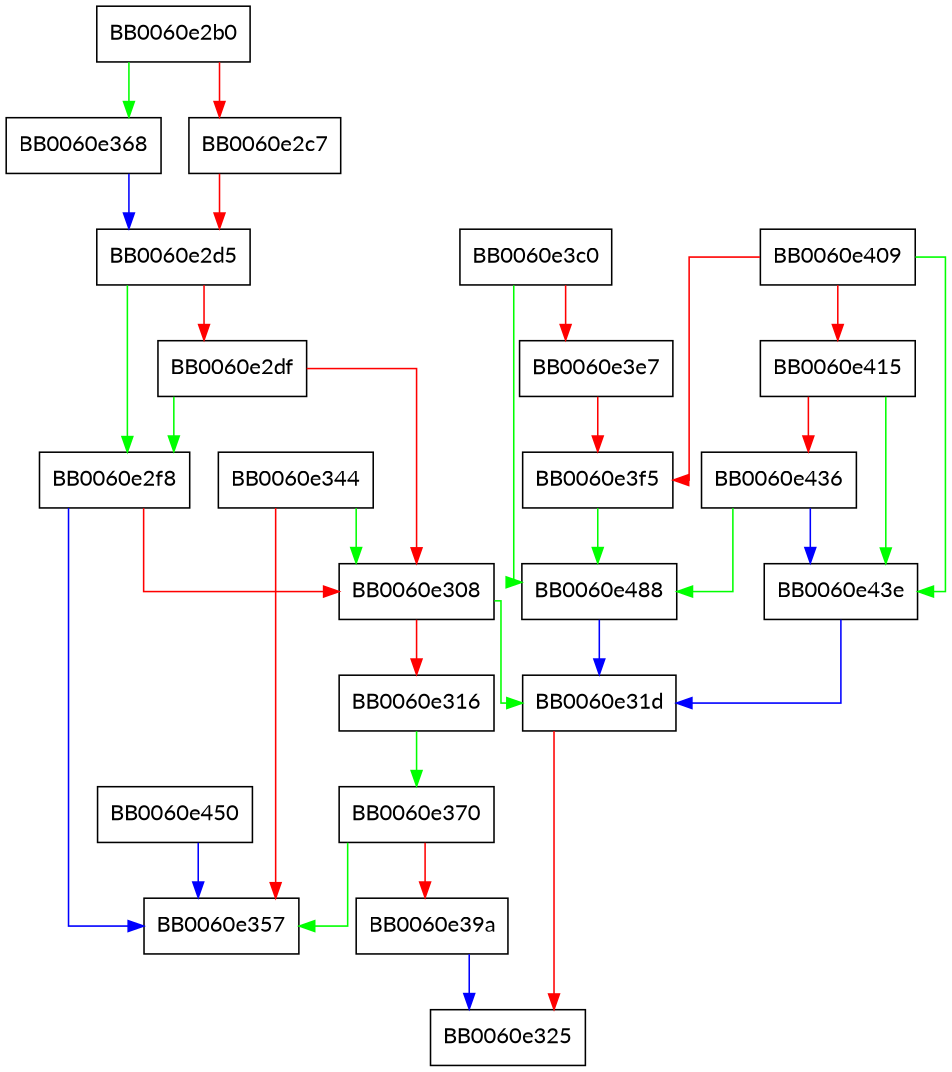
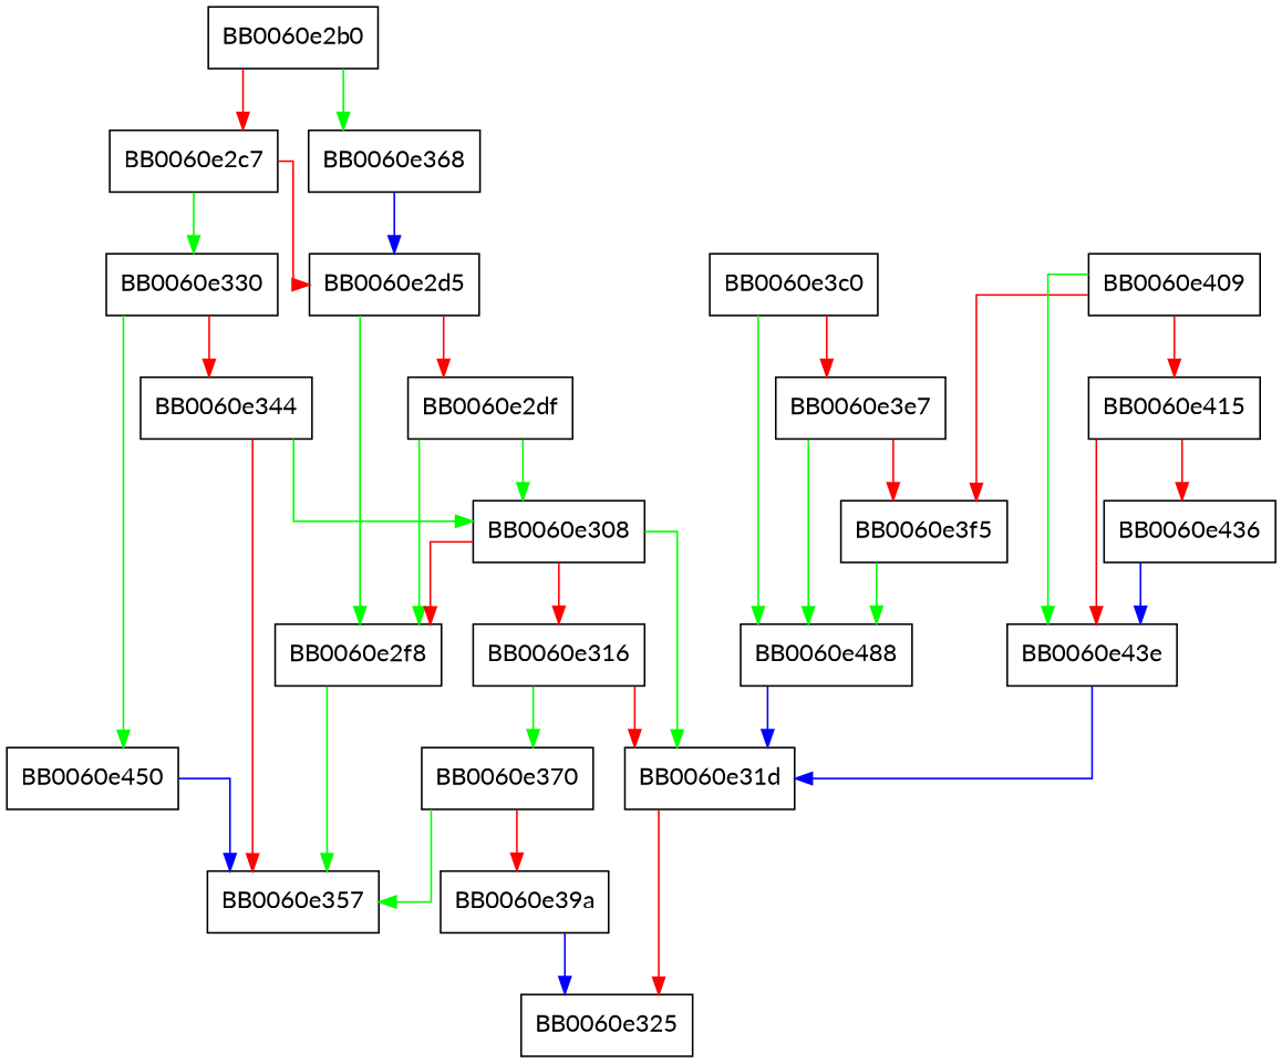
  digraph {
    fontname=Lato
    splines=ortho
    node [fontname=Lato shape=box]
    edge [color=green fontname=Lato]
    BB0060e2b0
    BB0060e368
    BB0060e2c7
    BB0060e2d5
+   BB0060e330
    BB0060e2f8
    BB0060e2df
    BB0060e450
    BB0060e344
    BB0060e357
    BB0060e308
    BB0060e31d
    BB0060e316
    BB0060e325
    BB0060e370
    BB0060e39a
    BB0060e3c0
    BB0060e488
    BB0060e3e7
    BB0060e3f5
    BB0060e409
    BB0060e43e
    BB0060e415
    BB0060e436
    BB0060e2b0 -> BB0060e368
    BB0060e2b0 -> BB0060e2c7 [color=red]
    BB0060e368 -> BB0060e2d5 [color=blue]
    BB0060e2c7 -> BB0060e2d5 [color=red]
+   BB0060e2c7 -> BB0060e330
    BB0060e2d5 -> BB0060e2f8
    BB0060e2d5 -> BB0060e2df [color=red]
-   BB0060e2f8 -> BB0060e357 [color=blue]
-   BB0060e2f8 -> BB0060e308 [color=red]
+   BB0060e330 -> BB0060e450
+   BB0060e330 -> BB0060e344 [color=red]
+   BB0060e2f8 -> BB0060e357
+   BB0060e308 -> BB0060e2f8 [color=red]
    BB0060e2df -> BB0060e2f8
-   BB0060e2df -> BB0060e308 [color=red]
+   BB0060e2df -> BB0060e308
    BB0060e450 -> BB0060e357 [color=blue]
    BB0060e344 -> BB0060e357 [color=red]
    BB0060e344 -> BB0060e308
    BB0060e308 -> BB0060e31d
    BB0060e308 -> BB0060e316 [color=red]
    BB0060e31d -> BB0060e325 [color=red]
+   BB0060e316 -> BB0060e31d [color=red]
    BB0060e316 -> BB0060e370
    BB0060e370 -> BB0060e357
    BB0060e370 -> BB0060e39a [color=red]
    BB0060e39a -> BB0060e325 [color=blue]
    BB0060e3c0 -> BB0060e488
    BB0060e3c0 -> BB0060e3e7 [color=red]
    BB0060e488 -> BB0060e31d [color=blue]
-   BB0060e436 -> BB0060e488
+   BB0060e3e7 -> BB0060e488
    BB0060e3e7 -> BB0060e3f5 [color=red]
    BB0060e3f5 -> BB0060e488
    BB0060e409 -> BB0060e3f5 [color=red]
    BB0060e409 -> BB0060e43e
    BB0060e409 -> BB0060e415 [color=red]
    BB0060e43e -> BB0060e31d [color=blue]
-   BB0060e415 -> BB0060e43e
+   BB0060e415 -> BB0060e43e [color=red]
    BB0060e415 -> BB0060e436 [color=red]
    BB0060e436 -> BB0060e43e [color=blue]
  }
